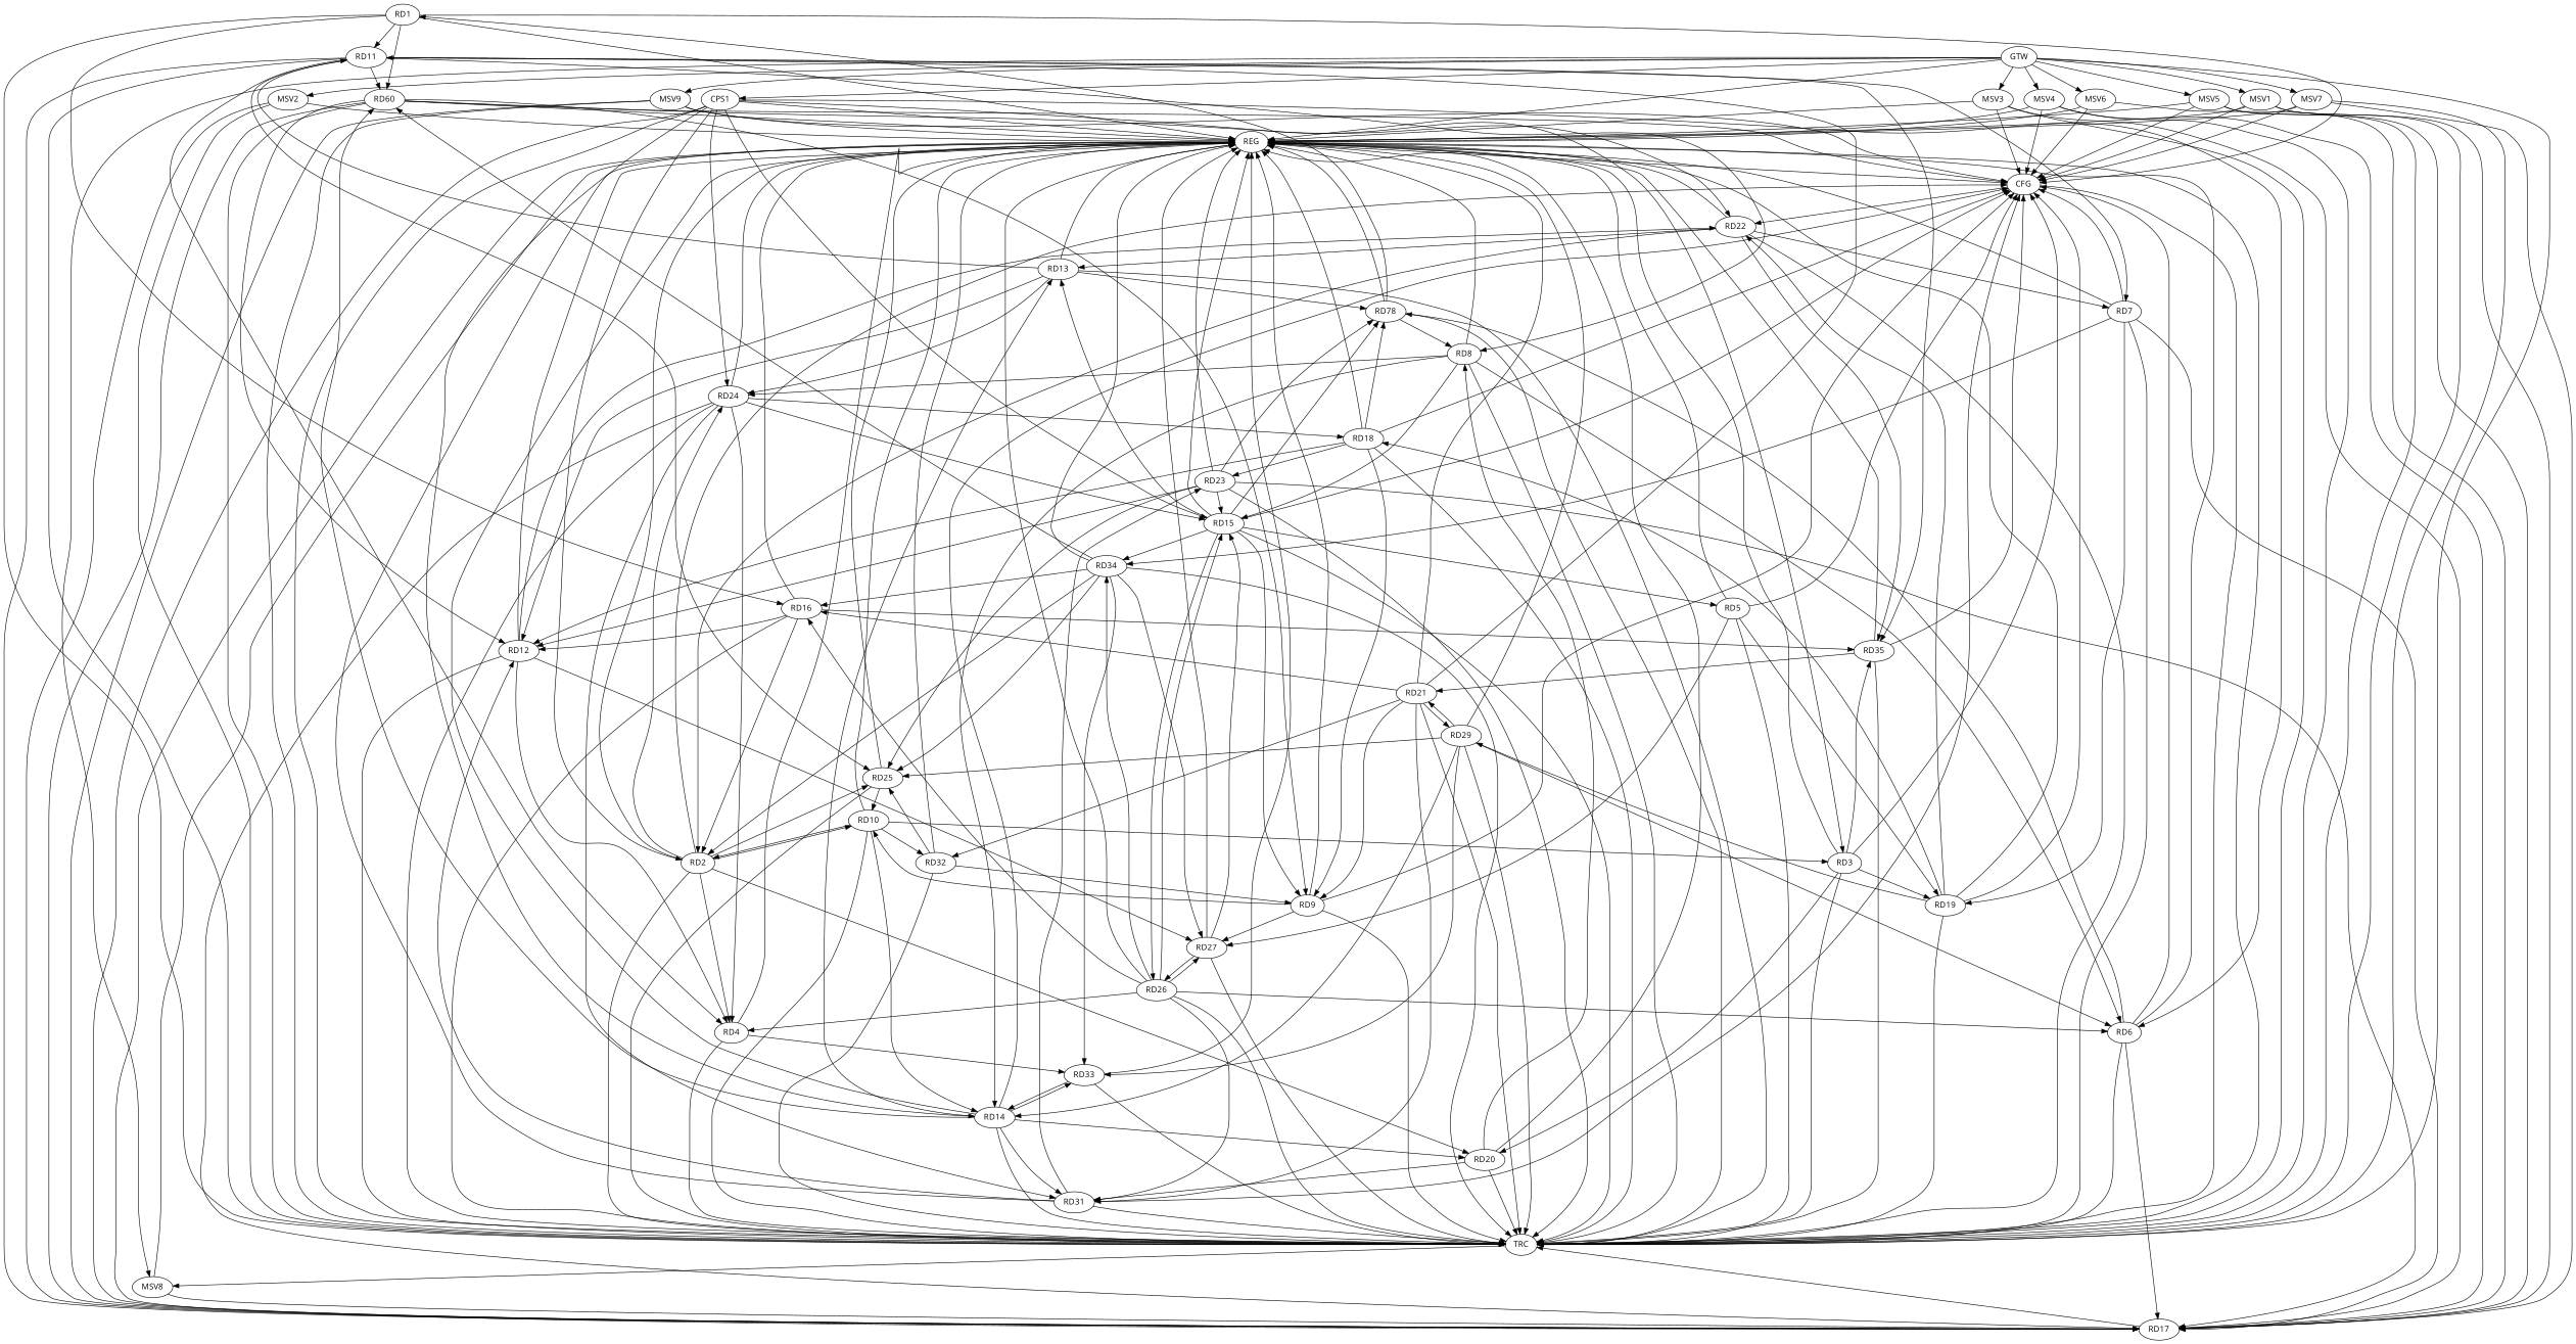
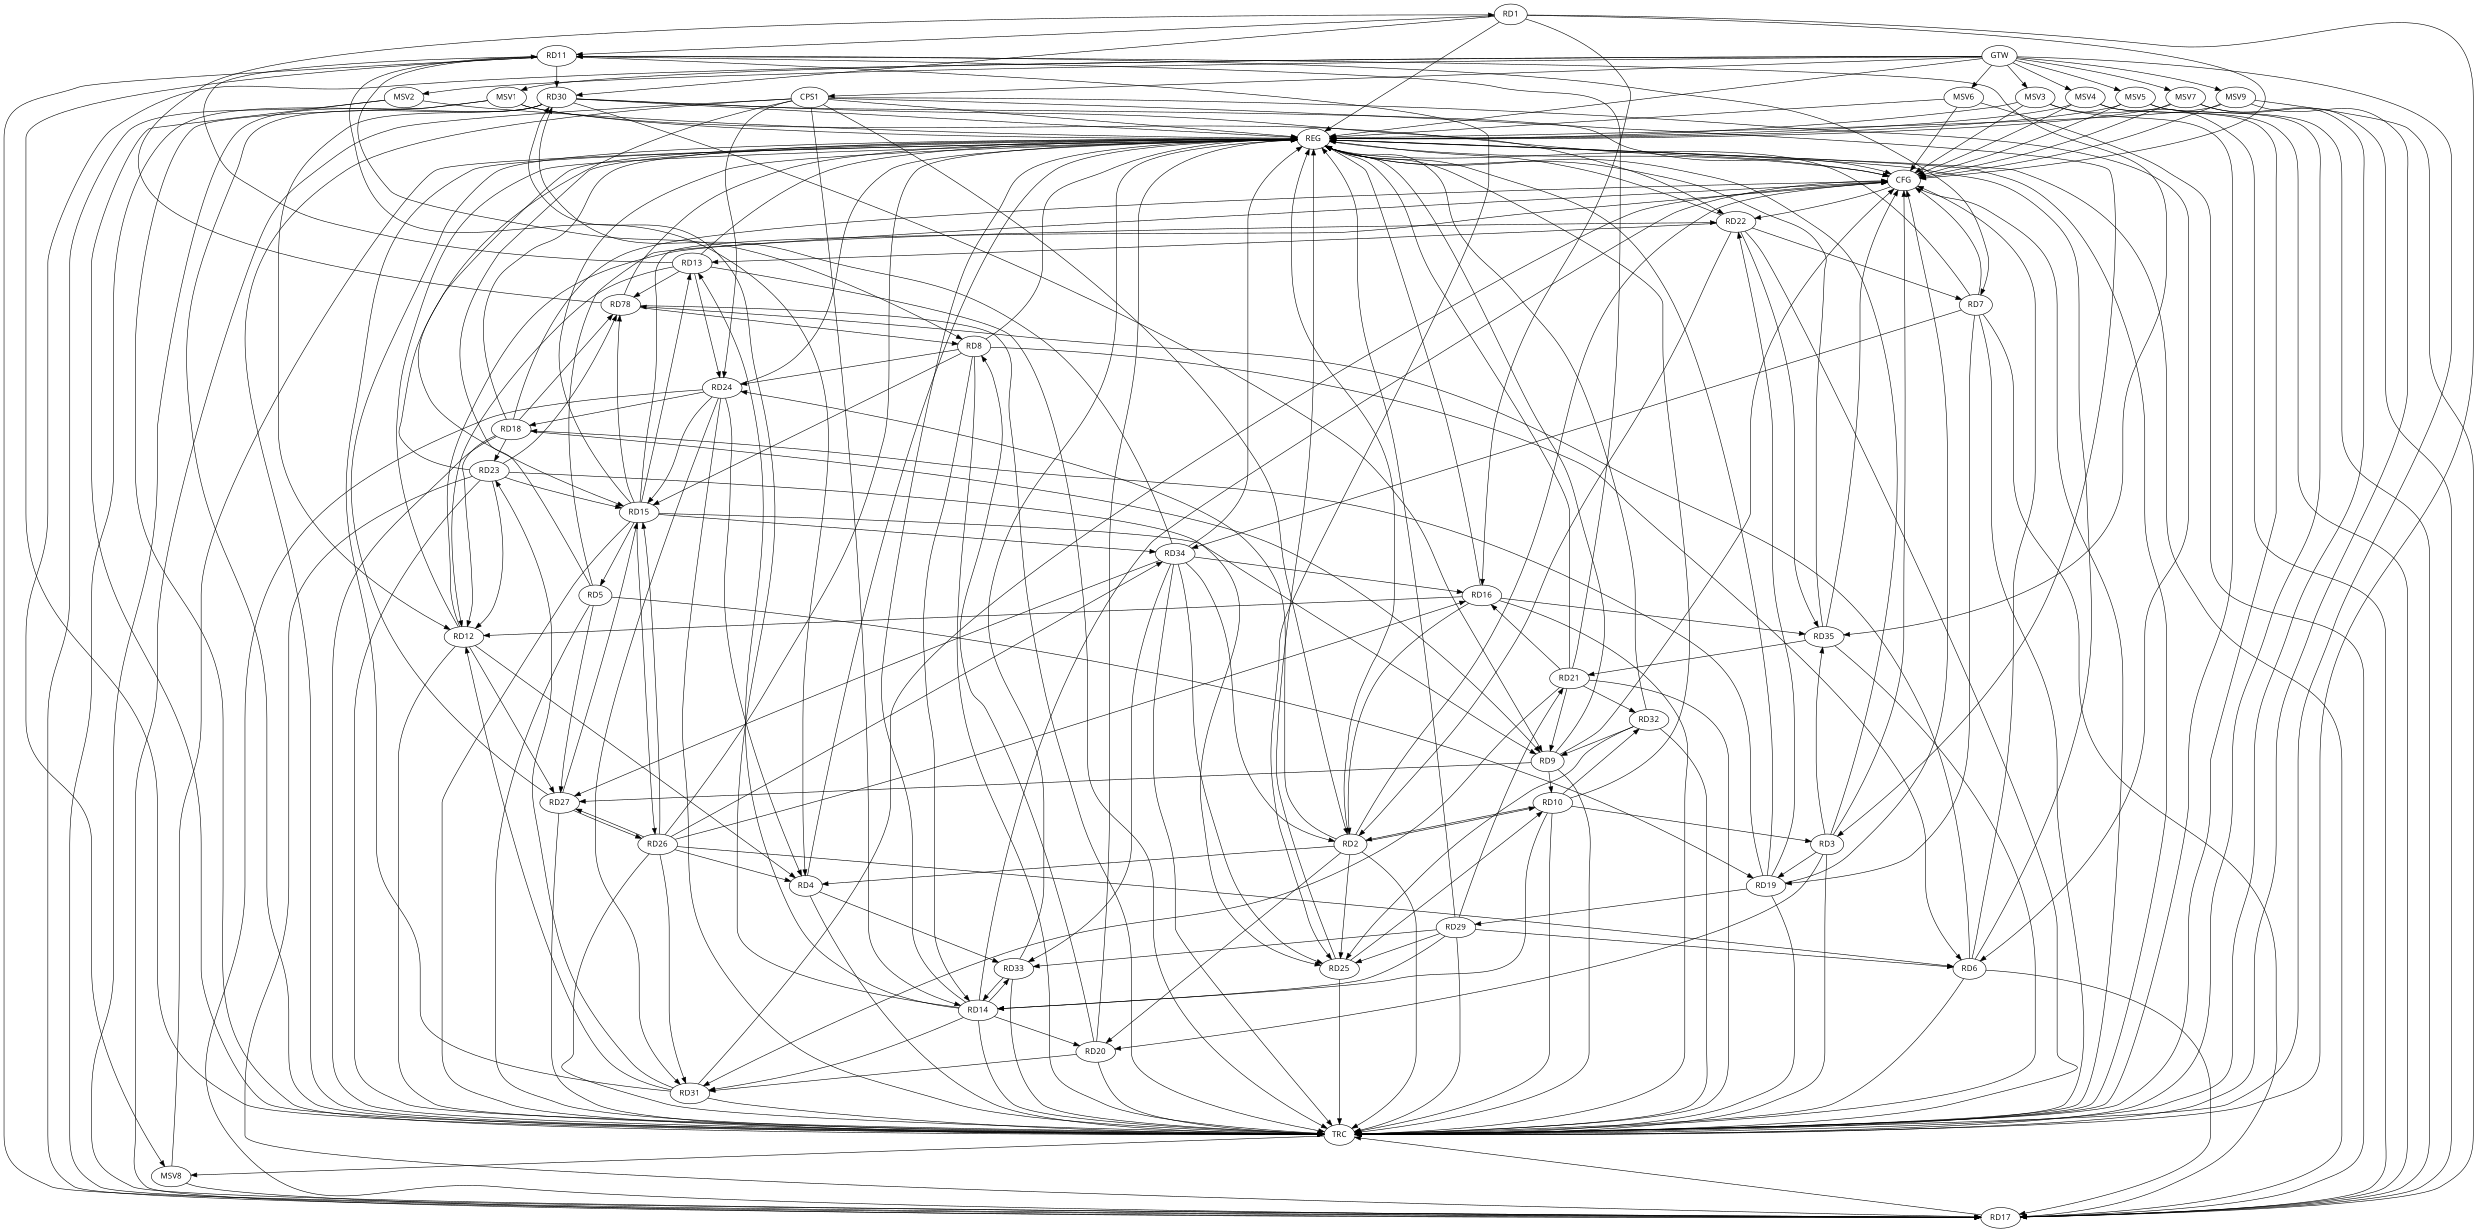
  strict digraph {
    fontname="Open Sans"
    node [fontname="Open Sans"]
    edge [fontname="Open Sans"]
    n1 [label=RD1]
    n2 [label=RD11]
    n3 [label=RD16]
-   n4 [label=RD60]
+   n4 [label=RD30]
    n5 [label=REG]
    n6 [label=CFG]
    n7 [label=TRC]
    n8 [label=RD4]
    n9 [label=RD25]
    n10 [label=RD35]
    n11 [label=RD17]
    n12 [label=RD7]
    n13 [label=RD8]
    n14 [label=RD2]
    n15 [label=RD12]
    n16 [label=RD9]
    n17 [label=RD22]
    n18 [label=MSV8]
    n19 [label=RD10]
    n20 [label=RD20]
    n21 [label=RD24]
    n22 [label=RD33]
    n23 [label=RD3]
    n24 [label=RD14]
    n25 [label=RD32]
    n26 [label=RD31]
    n27 [label=RD15]
    n28 [label=RD18]
    n29 [label=RD19]
    n30 [label=RD29]
    n31 [label=RD21]
    n32 [label=RD5]
    n33 [label=RD27]
    n34 [label=RD26]
    n35 [label=RD6]
    n36 [label=RD78]
    n37 [label=RD34]
    n38 [label=RD13]
    n39 [label=RD23]
    n40 [label=CPS1]
    n41 [label=GTW]
    n42 [label=MSV1]
    n43 [label=MSV2]
    n44 [label=MSV3]
    n45 [label=MSV4]
    n46 [label=MSV5]
    n47 [label=MSV6]
    n48 [label=MSV7]
    n49 [label=MSV9]
    n1 -> n2
    n1 -> n3
    n1 -> n4
    n1 -> n5
    n1 -> n6
    n1 -> n7
    n2 -> n4
    n2 -> n7
    n2 -> n8
    n2 -> n9
    n2 -> n10
    n2 -> n11
    n2 -> n12
    n2 -> n13
    n3 -> n5
    n3 -> n7
    n3 -> n10
    n3 -> n14
    n3 -> n15
    n4 -> n5
    n4 -> n6
    n4 -> n7
    n4 -> n11
    n4 -> n15
    n4 -> n16
    n4 -> n17
    n5 -> n6
    n6 -> n7
    n6 -> n17
    n7 -> n5
    n7 -> n18
    n8 -> n5
    n8 -> n7
    n8 -> n22
    n9 -> n5
    n9 -> n7
    n9 -> n19
    n10 -> n5
    n10 -> n6
    n10 -> n7
    n10 -> n31
    n11 -> n5
    n11 -> n7
    n12 -> n5
    n12 -> n6
    n12 -> n7
    n12 -> n11
    n12 -> n29
    n12 -> n37
    n13 -> n5
    n13 -> n7
    n13 -> n21
    n13 -> n24
    n13 -> n27
    n13 -> n35
    n14 -> n5
    n14 -> n6
    n14 -> n7
    n14 -> n8
    n14 -> n9
    n14 -> n19
    n14 -> n20
    n14 -> n21
    n15 -> n5
    n15 -> n7
    n15 -> n8
    n15 -> n17
    n15 -> n33
    n16 -> n5
    n16 -> n6
    n16 -> n7
    n16 -> n19
    n16 -> n33
    n17 -> n5
    n17 -> n7
    n17 -> n10
    n17 -> n12
    n17 -> n14
    n17 -> n38
    n18 -> n5
    n18 -> n11
    n19 -> n5
    n19 -> n7
    n19 -> n14
    n19 -> n23
    n19 -> n24
    n19 -> n25
    n20 -> n5
    n20 -> n7
    n20 -> n13
    n20 -> n26
    n21 -> n5
    n21 -> n7
    n21 -> n8
    n21 -> n11
    n21 -> n26
    n21 -> n27
    n21 -> n28
    n22 -> n5
    n22 -> n7
    n22 -> n24
    n23 -> n5
    n23 -> n6
    n23 -> n7
    n23 -> n10
    n23 -> n20
    n23 -> n29
    n24 -> n4
    n24 -> n5
    n24 -> n6
    n24 -> n7
    n24 -> n20
    n24 -> n22
    n24 -> n26
    n24 -> n38
    n25 -> n5
    n25 -> n7
    n25 -> n9
    n25 -> n16
    n26 -> n5
    n26 -> n6
    n26 -> n7
    n26 -> n15
    n26 -> n39
    n27 -> n5
    n27 -> n6
    n27 -> n7
    n27 -> n16
    n27 -> n32
    n27 -> n34
    n27 -> n36
    n27 -> n37
    n27 -> n38
    n28 -> n5
    n28 -> n6
    n28 -> n7
    n28 -> n15
    n28 -> n16
    n28 -> n36
    n28 -> n39
    n29 -> n5
    n29 -> n6
    n29 -> n7
    n29 -> n17
    n29 -> n28
    n29 -> n30
    n30 -> n5
    n30 -> n7
    n30 -> n9
    n30 -> n22
    n30 -> n24
    n30 -> n31
    n30 -> n35
    n31 -> n2
    n31 -> n3
    n31 -> n5
    n31 -> n7
    n31 -> n16
    n31 -> n25
    n31 -> n26
-   n31 -> n30
    n32 -> n5
    n32 -> n6
    n32 -> n7
    n32 -> n29
    n32 -> n33
    n33 -> n5
    n33 -> n7
    n33 -> n27
    n33 -> n34
    n34 -> n3
    n34 -> n5
    n34 -> n7
    n34 -> n8
    n34 -> n26
    n34 -> n27
    n34 -> n33
    n34 -> n35
    n34 -> n37
    n35 -> n5
    n35 -> n6
    n35 -> n7
    n35 -> n11
    n35 -> n36
    n36 -> n1
    n36 -> n5
    n36 -> n7
    n36 -> n13
    n37 -> n3
    n37 -> n4
    n37 -> n5
    n37 -> n7
    n37 -> n9
    n37 -> n14
    n37 -> n22
    n37 -> n33
    n38 -> n2
    n38 -> n5
    n38 -> n7
    n38 -> n15
    n38 -> n21
    n38 -> n36
    n39 -> n5
    n39 -> n7
    n39 -> n9
    n39 -> n11
    n39 -> n15
    n39 -> n27
    n39 -> n36
    n40 -> n5
    n40 -> n7
    n40 -> n11
    n40 -> n14
    n40 -> n21
    n40 -> n23
    n40 -> n24
    n40 -> n27
    n40 -> n35
    n41 -> n5
    n41 -> n7
    n41 -> n18
    n41 -> n40
    n41 -> n42
    n41 -> n43
    n41 -> n44
    n41 -> n45
    n41 -> n46
    n41 -> n47
    n41 -> n48
    n41 -> n49
    n42 -> n5
    n42 -> n6
    n42 -> n7
    n42 -> n11
    n43 -> n5
    n43 -> n7
    n43 -> n11
    n44 -> n5
    n44 -> n6
    n44 -> n7
    n44 -> n11
    n45 -> n5
    n45 -> n6
    n45 -> n7
    n45 -> n11
    n46 -> n5
    n46 -> n6
    n46 -> n7
    n46 -> n11
    n47 -> n5
    n47 -> n6
    n47 -> n11
    n48 -> n5
    n48 -> n6
    n48 -> n7
    n48 -> n11
    n49 -> n5
    n49 -> n6
    n49 -> n7
    n49 -> n11
  }
